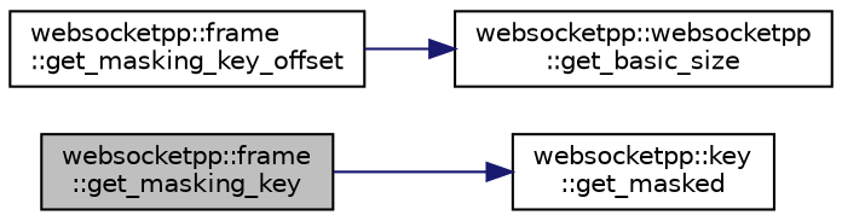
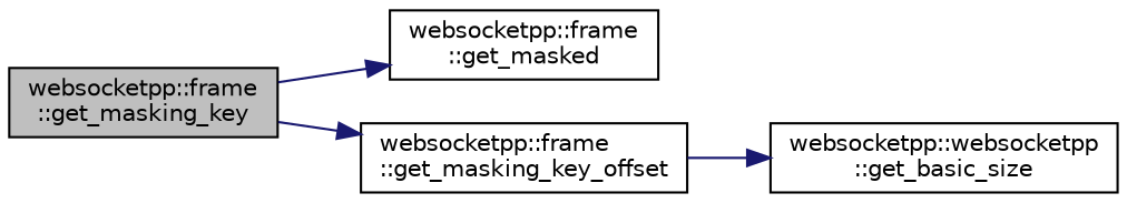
  digraph {
    rankdir=LR
    node [color=black fillcolor=white fontname=Helvetica fontsize=10 shape=record style=filled]
    edge [color=midnightblue fontname=Helvetica fontsize=10 labelfontname=Helvetica labelfontsize=10 style=solid]
    n1 [fillcolor=grey75 fontcolor=black height=0.2 label="websocketpp::frame\l::get_masking_key" width=0.4]
-   n2 [height=0.2 label="websocketpp::key\l::get_masked" width=0.4]
+   n2 [height=0.2 label="websocketpp::frame\l::get_masked" width=0.4]
    n3 [height=0.2 label="websocketpp::frame\l::get_masking_key_offset" width=0.4]
    n4 [height=0.2 label="websocketpp::websocketpp\l::get_basic_size" width=0.4]
    n1 -> n2
+   n1 -> n3
    n3 -> n4
  }
